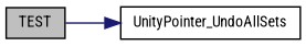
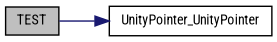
  digraph {
    rankdir=LR
    fontname="Roboto Condensed"
    node [color=black fontname="Roboto Condensed" fontsize=10 shape=record style=filled]
    n1 [fillcolor=grey75 fontcolor=black height=0.2 label=TEST width=0.4]
-   n2 [fillcolor=white height=0.2 label=UnityPointer_UndoAllSets width=0.4]
+   n2 [fillcolor=white height=0.2 label=UnityPointer_UnityPointer width=0.4]
    n1 -> n2 [color=midnightblue fontname="Roboto Condensed" fontsize=10 labelfontname=Helvetica labelfontsize=10 style=solid]
  }
